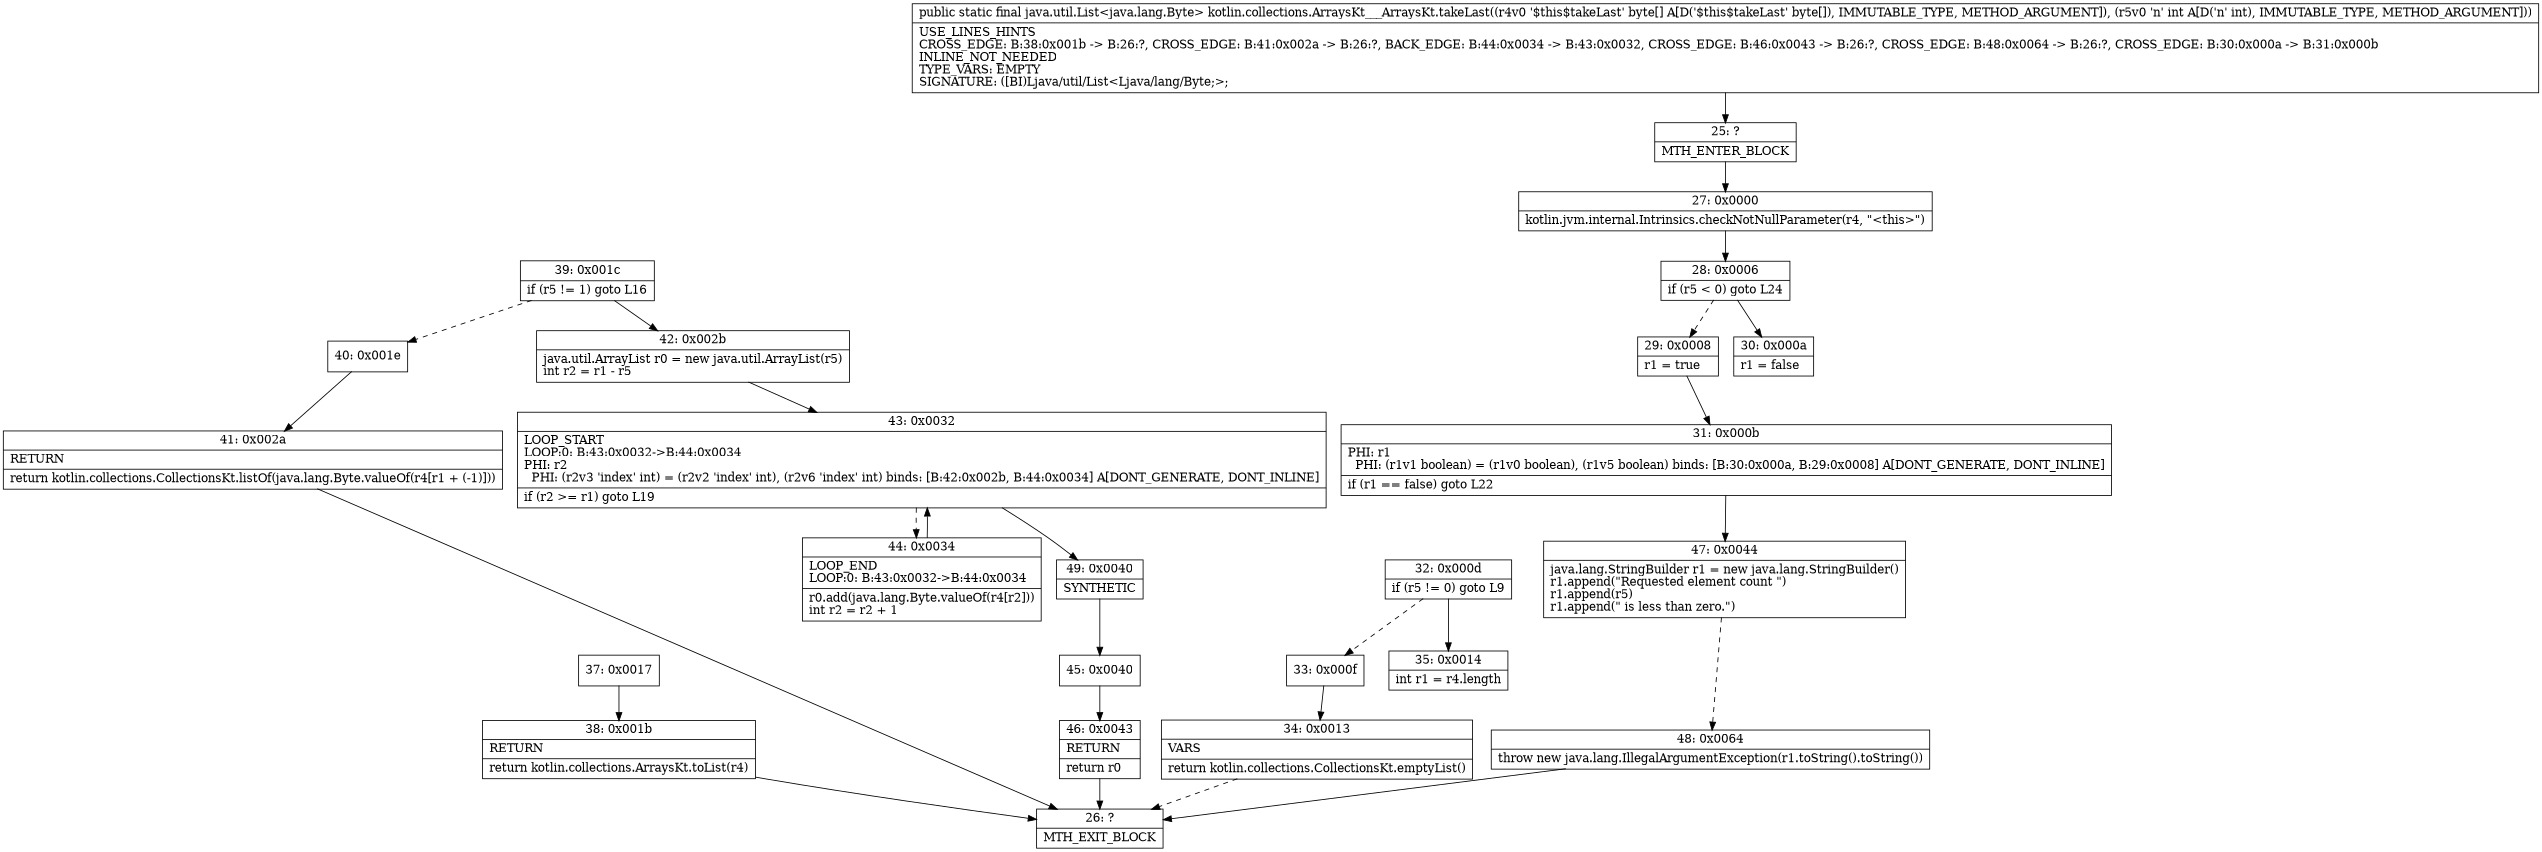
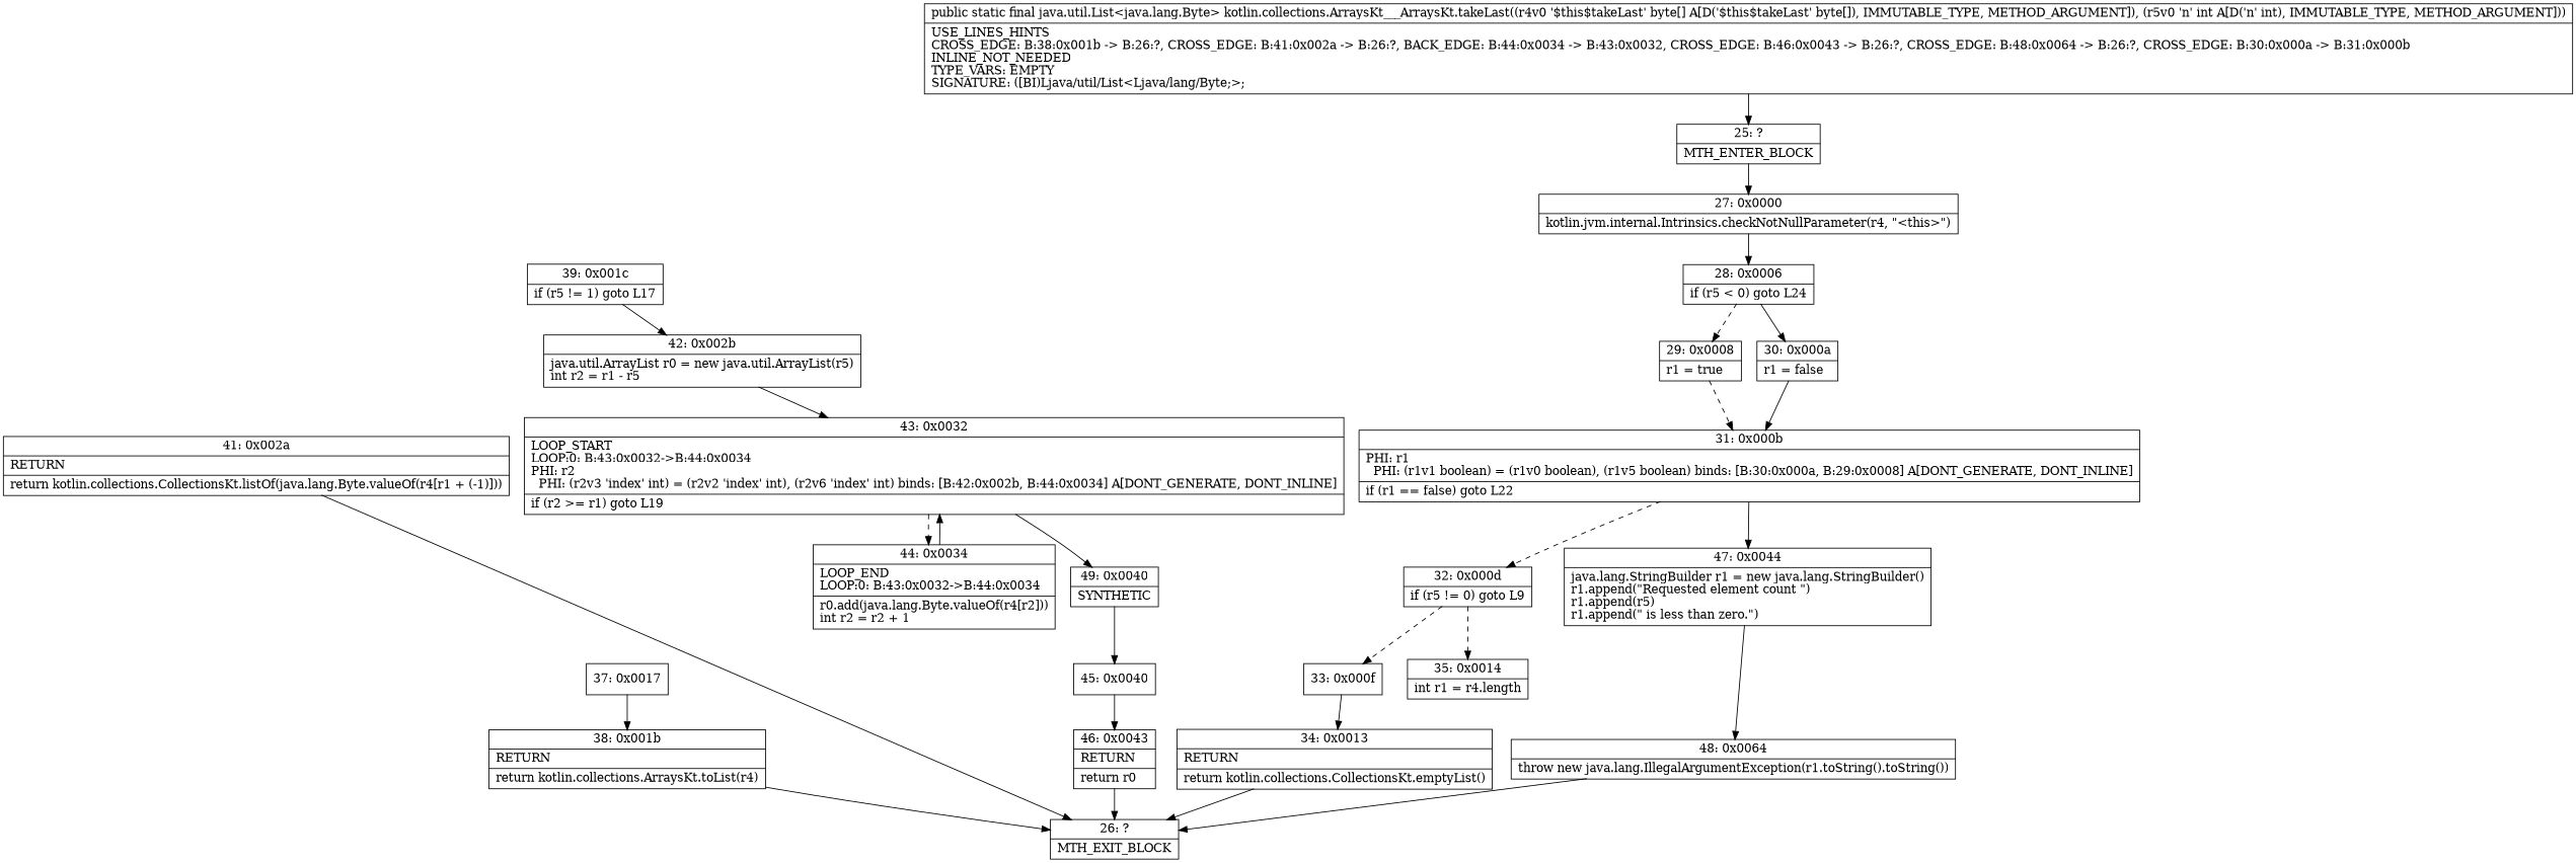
  digraph {
    node [shape=record]
    n1 [label="{25\:\ ?|MTH_ENTER_BLOCK\l}"]
    n2 [label="{27\:\ 0x0000|kotlin.jvm.internal.Intrinsics.checkNotNullParameter(r4, \"\<this\>\")\l}"]
    n3 [label="{28\:\ 0x0006|if (r5 \< 0) goto L24\l}"]
    n4 [label="{29\:\ 0x0008|r1 = true\l}"]
    n5 [label="{30\:\ 0x000a|r1 = false\l}"]
    n6 [label="{31\:\ 0x000b|PHI: r1 \l  PHI: (r1v1 boolean) = (r1v0 boolean), (r1v5 boolean) binds: [B:30:0x000a, B:29:0x0008] A[DONT_GENERATE, DONT_INLINE]\l|if (r1 == false) goto L22\l}"]
    n7 [label="{32\:\ 0x000d|if (r5 != 0) goto L9\l}"]
    n8 [label="{47\:\ 0x0044|java.lang.StringBuilder r1 = new java.lang.StringBuilder()\lr1.append(\"Requested element count \")\lr1.append(r5)\lr1.append(\" is less than zero.\")\l}"]
    n9 [label="{33\:\ 0x000f}"]
    n10 [label="{35\:\ 0x0014|int r1 = r4.length\l}"]
    n11 [label="{48\:\ 0x0064|throw new java.lang.IllegalArgumentException(r1.toString().toString())\l}"]
-   n12 [label="{34\:\ 0x0013|VARS\l|return kotlin.collections.CollectionsKt.emptyList()\l}"]
+   n12 [label="{34\:\ 0x0013|RETURN\l|return kotlin.collections.CollectionsKt.emptyList()\l}"]
    n13 [label="{26\:\ ?|MTH_EXIT_BLOCK\l}"]
    n14 [label="{37\:\ 0x0017}"]
    n15 [label="{38\:\ 0x001b|RETURN\l|return kotlin.collections.ArraysKt.toList(r4)\l}"]
-   n16 [label="{39\:\ 0x001c|if (r5 != 1) goto L16\l}"]
-   n17 [label="{40\:\ 0x001e}"]
+   n16 [label="{39\:\ 0x001c|if (r5 != 1) goto L17\l}"]
    n18 [label="{42\:\ 0x002b|java.util.ArrayList r0 = new java.util.ArrayList(r5)\lint r2 = r1 \- r5\l}"]
    n19 [label="{41\:\ 0x002a|RETURN\l|return kotlin.collections.CollectionsKt.listOf(java.lang.Byte.valueOf(r4[r1 + (\-1)]))\l}"]
    n20 [label="{43\:\ 0x0032|LOOP_START\lLOOP:0: B:43:0x0032\-\>B:44:0x0034\lPHI: r2 \l  PHI: (r2v3 'index' int) = (r2v2 'index' int), (r2v6 'index' int) binds: [B:42:0x002b, B:44:0x0034] A[DONT_GENERATE, DONT_INLINE]\l|if (r2 \>= r1) goto L19\l}"]
    n21 [label="{44\:\ 0x0034|LOOP_END\lLOOP:0: B:43:0x0032\-\>B:44:0x0034\l|r0.add(java.lang.Byte.valueOf(r4[r2]))\lint r2 = r2 + 1\l}"]
    n22 [label="{49\:\ 0x0040|SYNTHETIC\l}"]
    n23 [label="{45\:\ 0x0040}"]
    n24 [label="{46\:\ 0x0043|RETURN\l|return r0\l}"]
    n25 [label="{public static final java.util.List\<java.lang.Byte\> kotlin.collections.ArraysKt___ArraysKt.takeLast((r4v0 '$this$takeLast' byte[] A[D('$this$takeLast' byte[]), IMMUTABLE_TYPE, METHOD_ARGUMENT]), (r5v0 'n' int A[D('n' int), IMMUTABLE_TYPE, METHOD_ARGUMENT]))  | USE_LINES_HINTS\lCROSS_EDGE: B:38:0x001b \-\> B:26:?, CROSS_EDGE: B:41:0x002a \-\> B:26:?, BACK_EDGE: B:44:0x0034 \-\> B:43:0x0032, CROSS_EDGE: B:46:0x0043 \-\> B:26:?, CROSS_EDGE: B:48:0x0064 \-\> B:26:?, CROSS_EDGE: B:30:0x000a \-\> B:31:0x000b\lINLINE_NOT_NEEDED\lTYPE_VARS: EMPTY\lSIGNATURE: ([BI)Ljava\/util\/List\<Ljava\/lang\/Byte;\>;\l}"]
    n1 -> n2
    n2 -> n3
    n3 -> n4 [style=dashed]
    n3 -> n5
-   n4 -> n6
+   n4 -> n6 [style=dashed]
+   n5 -> n6
+   n6 -> n7 [style=dashed]
    n6 -> n8
    n7 -> n9 [style=dashed]
-   n7 -> n10
-   n8 -> n11 [style=dashed]
+   n7 -> n10 [style=dashed]
+   n8 -> n11
    n9 -> n12
    n11 -> n13
-   n12 -> n13 [style=dashed]
+   n12 -> n13
    n14 -> n15
    n15 -> n13
-   n16 -> n17 [style=dashed]
    n16 -> n18
-   n17 -> n19
    n18 -> n20
    n19 -> n13
    n20 -> n21 [style=dashed]
    n20 -> n22
    n21 -> n20
    n22 -> n23
    n23 -> n24
    n24 -> n13
    n25 -> n1
  }
